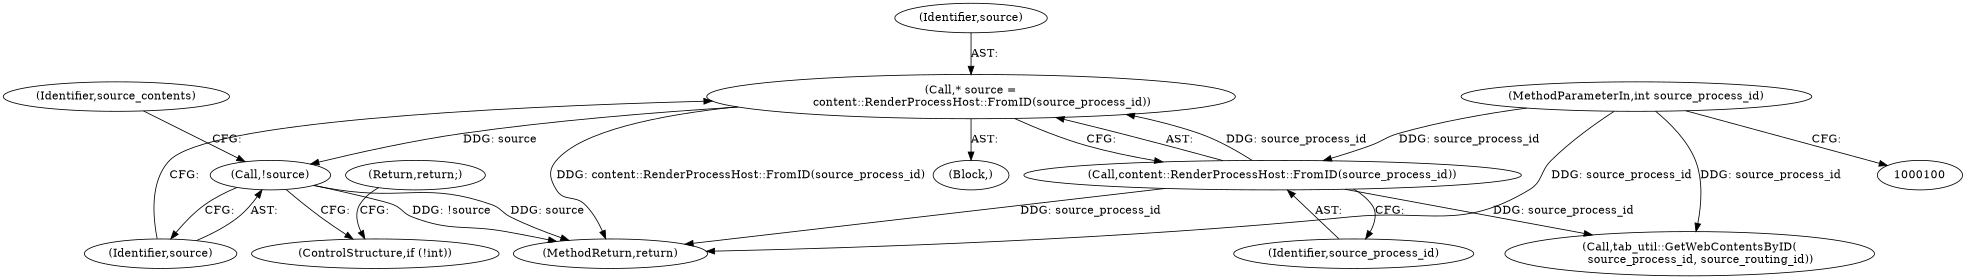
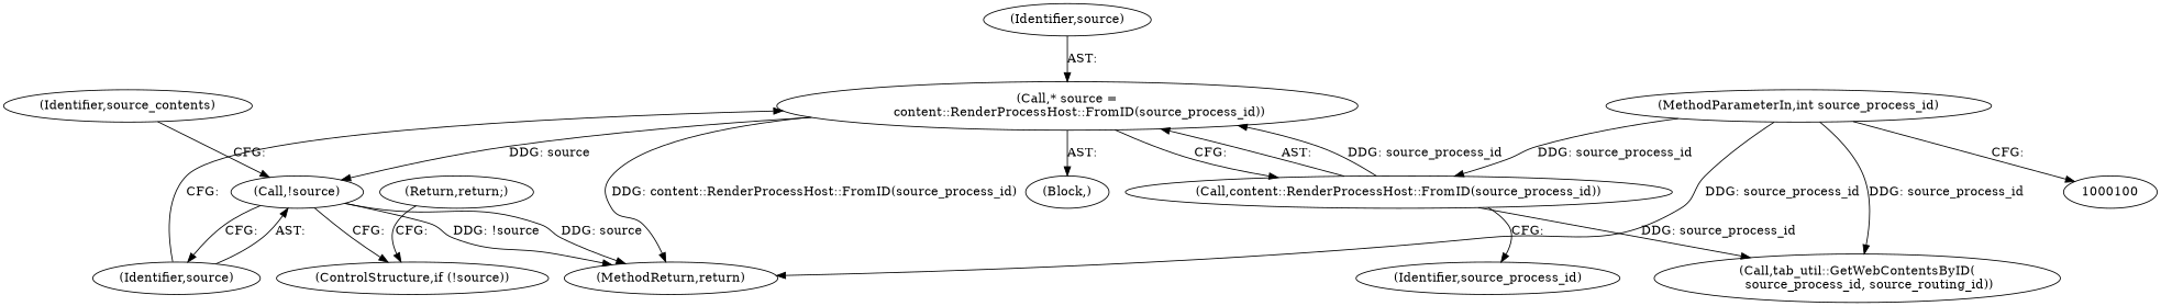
  digraph {
    n1 [label="(Call,* source =\n      content::RenderProcessHost::FromID(source_process_id))"]
    n2 [label="(Call,content::RenderProcessHost::FromID(source_process_id))"]
    n3 [label="(Call,!source)"]
    n4 [label="(MethodReturn,return)"]
    n5 [label="(Block,)"]
    n6 [label="(Call,tab_util::GetWebContentsByID(\n      source_process_id, source_routing_id))"]
    n7 [label="(Identifier,source_process_id)"]
-   n8 [label="(ControlStructure,if (!int))"]
+   n8 [label="(ControlStructure,if (!source))"]
    n9 [label="(Identifier,source)"]
    n10 [label="(MethodParameterIn,int source_process_id)"]
    1000100
    n12 [label="(Identifier,source_contents)"]
    n13 [label="(Return,return;)"]
    n14 [label="(Identifier,source)"]
    n1 -> n2 [label="CFG: "]
    n1 -> n3 [label="DDG: source"]
    n1 -> n4 [label="DDG: content::RenderProcessHost::FromID(source_process_id)"]
    n1 -> n5 [label="AST: "]
    n2 -> n1 [label="AST: "]
    n2 -> n1 [label="DDG: source_process_id"]
-   n2 -> n4 [label="DDG: source_process_id"]
    n2 -> n6 [label="DDG: source_process_id"]
    n2 -> n7 [label="CFG: "]
    n3 -> n4 [label="DDG: !source"]
    n3 -> n4 [label="DDG: source"]
    n3 -> n8 [label="CFG: "]
    n3 -> n9 [label="CFG: "]
-   n7 -> n2 [label="AST: "]
    n9 -> n1 [label="CFG: "]
    n9 -> n3 [label="AST: "]
    n10 -> n2 [label="DDG: source_process_id"]
    n10 -> n4 [label="DDG: source_process_id"]
    n10 -> n6 [label="DDG: source_process_id"]
    n10 -> 1000100 [label="CFG: "]
    n12 -> n3 [label="CFG: "]
    n13 -> n8 [label="CFG: "]
    n14 -> n1 [label="AST: "]
  }
